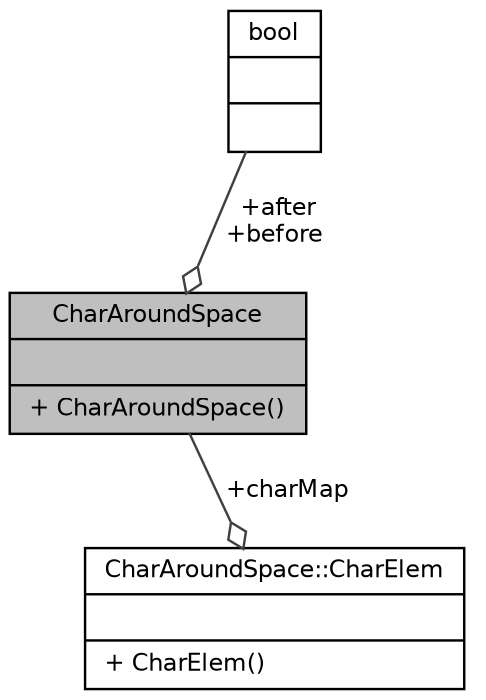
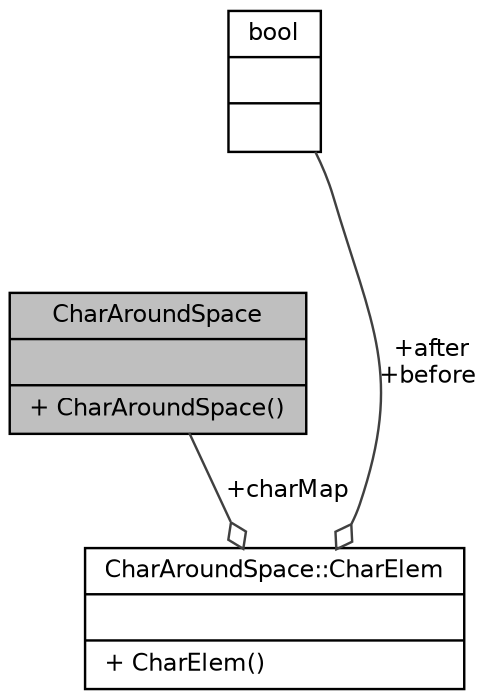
  digraph {
    node [color=black fillcolor=white fontname=Helvetica fontsize=10 shape=record style=filled]
    edge [arrowhead=odiamond color=grey25 fontname=Helvetica fontsize=10 labelfontname=Helvetica labelfontsize=10 style=solid]
    n1 [fillcolor=grey75 fontcolor=black height=0.2 label="{CharAroundSpace\n||+ CharAroundSpace()\l}" width=0.4]
    n2 [height=0.2 label="{CharAroundSpace::CharElem\n||+ CharElem()\l}" width=0.4]
    n3 [height=0.2 label="{bool\n||}" width=0.4]
    n1 -> n2 [label=" +charMap"]
-   n3 -> n1 [label=" +after\n+before"]
+   n3 -> n2 [label=" +after\n+before"]
  }
